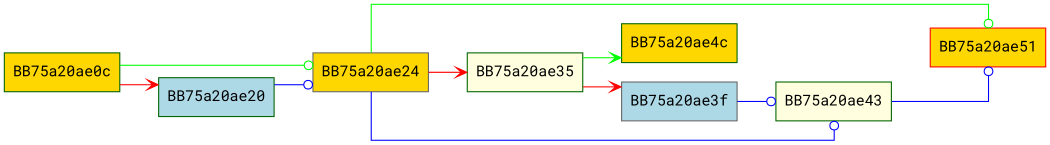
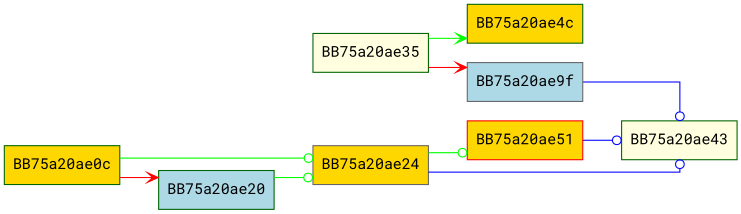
  digraph {
    fontname="Roboto Mono"
    rankdir=LR
    splines=ortho
    node [color=darkgreen fillcolor=gold fontname="Roboto Mono" shape=box style=filled]
    edge [arrowhead=odot color=blue fontname="Roboto Mono"]
    BB75a20ae24 [color=gray40]
    BB75a20ae0c
    BB75a20ae20 [fillcolor=lightblue]
    BB75a20ae51 [color=red]
    BB75a20ae35 [fillcolor=lightyellow]
    BB75a20ae43 [fillcolor=lightyellow]
    BB75a20ae4c
-   BB75a20ae3f [color=gray40 fillcolor=lightblue]
+   BB75a20ae3f [color=gray40 fillcolor=lightblue label=BB75a20ae9f]
    BB75a20ae24 -> BB75a20ae51 [color=green]
-   BB75a20ae24 -> BB75a20ae35 [arrowhead=vee color=red]
    BB75a20ae24 -> BB75a20ae43
    BB75a20ae0c -> BB75a20ae24 [color=green]
    BB75a20ae0c -> BB75a20ae20 [arrowhead=vee color=red]
-   BB75a20ae20 -> BB75a20ae24
-   BB75a20ae43 -> BB75a20ae51
+   BB75a20ae20 -> BB75a20ae24 [color=green]
+   BB75a20ae51 -> BB75a20ae43
    BB75a20ae35 -> BB75a20ae4c [arrowhead=vee color=green]
    BB75a20ae35 -> BB75a20ae3f [arrowhead=vee color=red]
    BB75a20ae3f -> BB75a20ae43
  }
